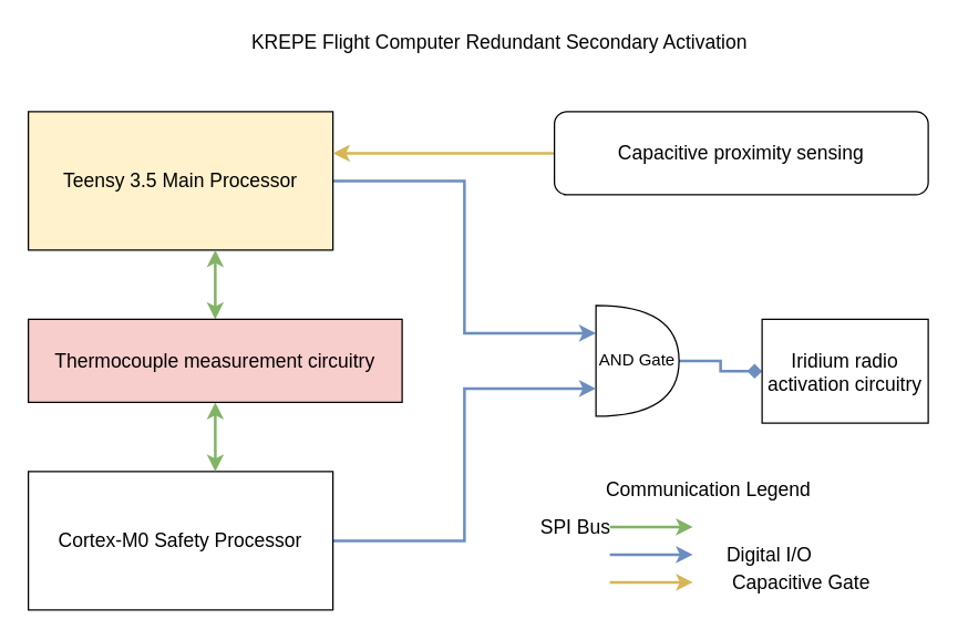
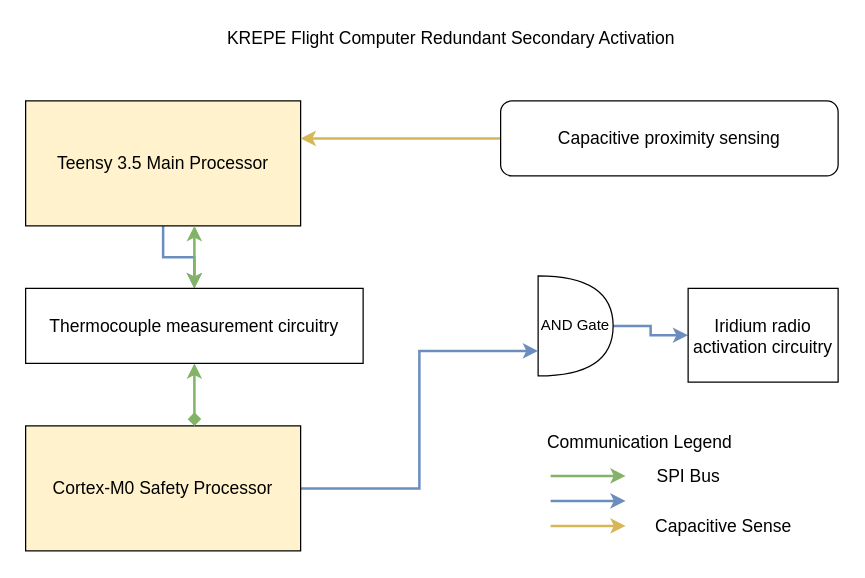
  <mxCell id="0" />
  <mxCell id="1" parent="0" />
- <mxCell id="2" style="edgeStyle=orthogonalEdgeStyle;rounded=0;orthogonalLoop=1;jettySize=auto;html=1;entryX=0;entryY=0.25;entryDx=0;entryDy=0;entryPerimeter=0;startArrow=none;startFill=0;fontSize=14;fillColor=#dae8fc;strokeColor=#6c8ebf;strokeWidth=2;" edge="1" parent="1" source="3" target="6"><mxGeometry relative="1" as="geometry" /></mxCell>
+ <mxCell id="2" style="edgeStyle=orthogonalEdgeStyle;rounded=0;orthogonalLoop=1;jettySize=auto;html=1;startArrow=none;startFill=0;fontSize=14;fillColor=#dae8fc;strokeColor=#6c8ebf;strokeWidth=2;" edge="1" parent="1" source="3" target="11"><mxGeometry relative="1" as="geometry" /></mxCell>
  <mxCell id="3" value="Teensy 3.5 Main Processor" style="rounded=0;whiteSpace=wrap;html=1;fontSize=14;fillColor=#fff2cc;" vertex="1" parent="1"><mxGeometry x="20" y="80" width="220" height="100" as="geometry" /></mxCell>
  <mxCell id="4" value="KREPE Flight Computer Redundant Secondary Activation" style="text;html=1;align=center;verticalAlign=middle;resizable=0;points=[];autosize=1;fontSize=14;" vertex="1" parent="1"><mxGeometry x="175" y="20" width="370" height="20" as="geometry" /></mxCell>
- <mxCell id="5" style="edgeStyle=orthogonalEdgeStyle;rounded=0;orthogonalLoop=1;jettySize=auto;html=1;entryX=0;entryY=0.5;entryDx=0;entryDy=0;startArrow=none;startFill=0;fontSize=14;strokeWidth=2;fillColor=#dae8fc;strokeColor=#6c8ebf;endArrow=diamond;" edge="1" parent="1" source="6" target="12"><mxGeometry relative="1" as="geometry" /></mxCell>
+ <mxCell id="5" style="edgeStyle=orthogonalEdgeStyle;rounded=0;orthogonalLoop=1;jettySize=auto;html=1;entryX=0;entryY=0.5;entryDx=0;entryDy=0;startArrow=none;startFill=0;fontSize=14;strokeWidth=2;fillColor=#dae8fc;strokeColor=#6c8ebf;" edge="1" parent="1" source="6" target="12"><mxGeometry relative="1" as="geometry" /></mxCell>
  <mxCell id="6" value="AND Gate" style="shape=or;whiteSpace=wrap;html=1;" vertex="1" parent="1"><mxGeometry x="430" y="220" width="60" height="80" as="geometry" /></mxCell>
  <mxCell id="7" style="edgeStyle=orthogonalEdgeStyle;rounded=0;orthogonalLoop=1;jettySize=auto;html=1;entryX=0;entryY=0.75;entryDx=0;entryDy=0;entryPerimeter=0;startArrow=none;startFill=0;fontSize=14;fillColor=#dae8fc;strokeColor=#6c8ebf;strokeWidth=2;" edge="1" parent="1" source="8" target="6"><mxGeometry relative="1" as="geometry" /></mxCell>
- <mxCell id="8" value="Cortex-M0 Safety Processor" style="rounded=0;whiteSpace=wrap;html=1;fontSize=14;" vertex="1" parent="1"><mxGeometry x="20" y="340" width="220" height="100" as="geometry" /></mxCell>
- <mxCell id="9" style="edgeStyle=orthogonalEdgeStyle;rounded=0;orthogonalLoop=1;jettySize=auto;html=1;entryX=0.614;entryY=0;entryDx=0;entryDy=0;entryPerimeter=0;fontSize=14;startArrow=classic;startFill=1;strokeWidth=2;fillColor=#d5e8d4;strokeColor=#82b366;" edge="1" parent="1" source="11" target="8"><mxGeometry relative="1" as="geometry" /></mxCell>
+ <mxCell id="8" value="Cortex-M0 Safety Processor" style="rounded=0;whiteSpace=wrap;html=1;fontSize=14;fillColor=#fff2cc;" vertex="1" parent="1"><mxGeometry x="20" y="340" width="220" height="100" as="geometry" /></mxCell>
+ <mxCell id="9" style="edgeStyle=orthogonalEdgeStyle;rounded=0;orthogonalLoop=1;jettySize=auto;html=1;entryX=0.614;entryY=0;entryDx=0;entryDy=0;entryPerimeter=0;fontSize=14;startArrow=classic;startFill=1;strokeWidth=2;fillColor=#d5e8d4;strokeColor=#82b366;endArrow=diamond;" edge="1" parent="1" source="11" target="8"><mxGeometry relative="1" as="geometry" /></mxCell>
  <mxCell id="10" style="edgeStyle=orthogonalEdgeStyle;rounded=0;orthogonalLoop=1;jettySize=auto;html=1;fontSize=14;startArrow=classic;startFill=1;strokeWidth=2;fillColor=#d5e8d4;strokeColor=#82b366;" edge="1" parent="1" source="11"><mxGeometry relative="1" as="geometry"><mxPoint x="155" y="180" as="targetPoint" /></mxGeometry></mxCell>
- <mxCell id="11" value="Thermocouple measurement circuitry" style="rounded=0;whiteSpace=wrap;html=1;fontSize=14;fillColor=#f8cecc;" vertex="1" parent="1"><mxGeometry x="20" y="230" width="270" height="60" as="geometry" /></mxCell>
+ <mxCell id="11" value="Thermocouple measurement circuitry" style="rounded=0;whiteSpace=wrap;html=1;fontSize=14;" vertex="1" parent="1"><mxGeometry x="20" y="230" width="270" height="60" as="geometry" /></mxCell>
  <mxCell id="12" value="Iridium radio activation circuitry" style="rounded=0;whiteSpace=wrap;html=1;fontSize=14;" vertex="1" parent="1"><mxGeometry x="550" y="230" width="120" height="75" as="geometry" /></mxCell>
  <mxCell id="13" style="edgeStyle=orthogonalEdgeStyle;rounded=0;orthogonalLoop=1;jettySize=auto;html=1;entryX=1;entryY=0.3;entryDx=0;entryDy=0;entryPerimeter=0;startArrow=none;startFill=0;fontSize=14;strokeWidth=2;fillColor=#fff2cc;strokeColor=#d6b656;" edge="1" parent="1" source="14" target="3"><mxGeometry relative="1" as="geometry" /></mxCell>
  <mxCell id="14" value="Capacitive proximity sensing" style="whiteSpace=wrap;html=1;fontSize=14;rounded=1;" vertex="1" parent="1"><mxGeometry x="400" y="80" width="270" height="60" as="geometry" /></mxCell>
  <mxCell id="15" value="Communication Legend" style="text;html=1;align=center;verticalAlign=middle;resizable=0;points=[];autosize=1;fontSize=14;" vertex="1" parent="1"><mxGeometry x="431" y="343" width="160" height="20" as="geometry" /></mxCell>
  <mxCell id="16" style="edgeStyle=orthogonalEdgeStyle;rounded=0;orthogonalLoop=1;jettySize=auto;html=1;entryX=0;entryY=0.5;entryDx=0;entryDy=0;startArrow=none;startFill=0;fontSize=14;strokeWidth=2;fillColor=#d5e8d4;strokeColor=#82b366;" edge="1" parent="1"><mxGeometry relative="1" as="geometry"><mxPoint x="440" y="380" as="sourcePoint" /><mxPoint x="500" y="380" as="targetPoint" /></mxGeometry></mxCell>
  <mxCell id="17" style="edgeStyle=orthogonalEdgeStyle;rounded=0;orthogonalLoop=1;jettySize=auto;html=1;entryX=0;entryY=0.5;entryDx=0;entryDy=0;startArrow=none;startFill=0;fontSize=14;strokeWidth=2;fillColor=#dae8fc;strokeColor=#6c8ebf;" edge="1" parent="1"><mxGeometry relative="1" as="geometry"><mxPoint x="440" y="400" as="sourcePoint" /><mxPoint x="500" y="400" as="targetPoint" /></mxGeometry></mxCell>
  <mxCell id="18" style="edgeStyle=orthogonalEdgeStyle;rounded=0;orthogonalLoop=1;jettySize=auto;html=1;entryX=0;entryY=0.5;entryDx=0;entryDy=0;startArrow=none;startFill=0;fontSize=14;strokeWidth=2;fillColor=#fff2cc;strokeColor=#d6b656;" edge="1" parent="1"><mxGeometry relative="1" as="geometry"><mxPoint x="440" y="420" as="sourcePoint" /><mxPoint x="500" y="420" as="targetPoint" /></mxGeometry></mxCell>
- <mxCell id="19" value="SPI Bus" style="text;html=1;align=center;verticalAlign=middle;resizable=0;points=[];autosize=1;fontSize=14;" vertex="1" parent="1"><mxGeometry x="380" y="370" width="70" height="20" as="geometry" /></mxCell>
- <mxCell id="20" value="Digital I/O" style="text;html=1;align=center;verticalAlign=middle;resizable=0;points=[];autosize=1;fontSize=14;" vertex="1" parent="1"><mxGeometry x="515" y="390" width="80" height="20" as="geometry" /></mxCell>
- <mxCell id="21" value="Capacitive Gate " style="text;html=1;align=center;verticalAlign=middle;resizable=0;points=[];autosize=1;fontSize=14;" vertex="1" parent="1"><mxGeometry x="518" y="410" width="120" height="20" as="geometry" /></mxCell>
+ <mxCell id="19" value="SPI Bus" style="text;html=1;align=center;verticalAlign=middle;resizable=0;points=[];autosize=1;fontSize=14;" vertex="1" parent="1"><mxGeometry x="515" y="370" width="70" height="20" as="geometry" /></mxCell>
+ <mxCell id="21" value="Capacitive Sense " style="text;html=1;align=center;verticalAlign=middle;resizable=0;points=[];autosize=1;fontSize=14;" vertex="1" parent="1"><mxGeometry x="518" y="410" width="120" height="20" as="geometry" /></mxCell>
